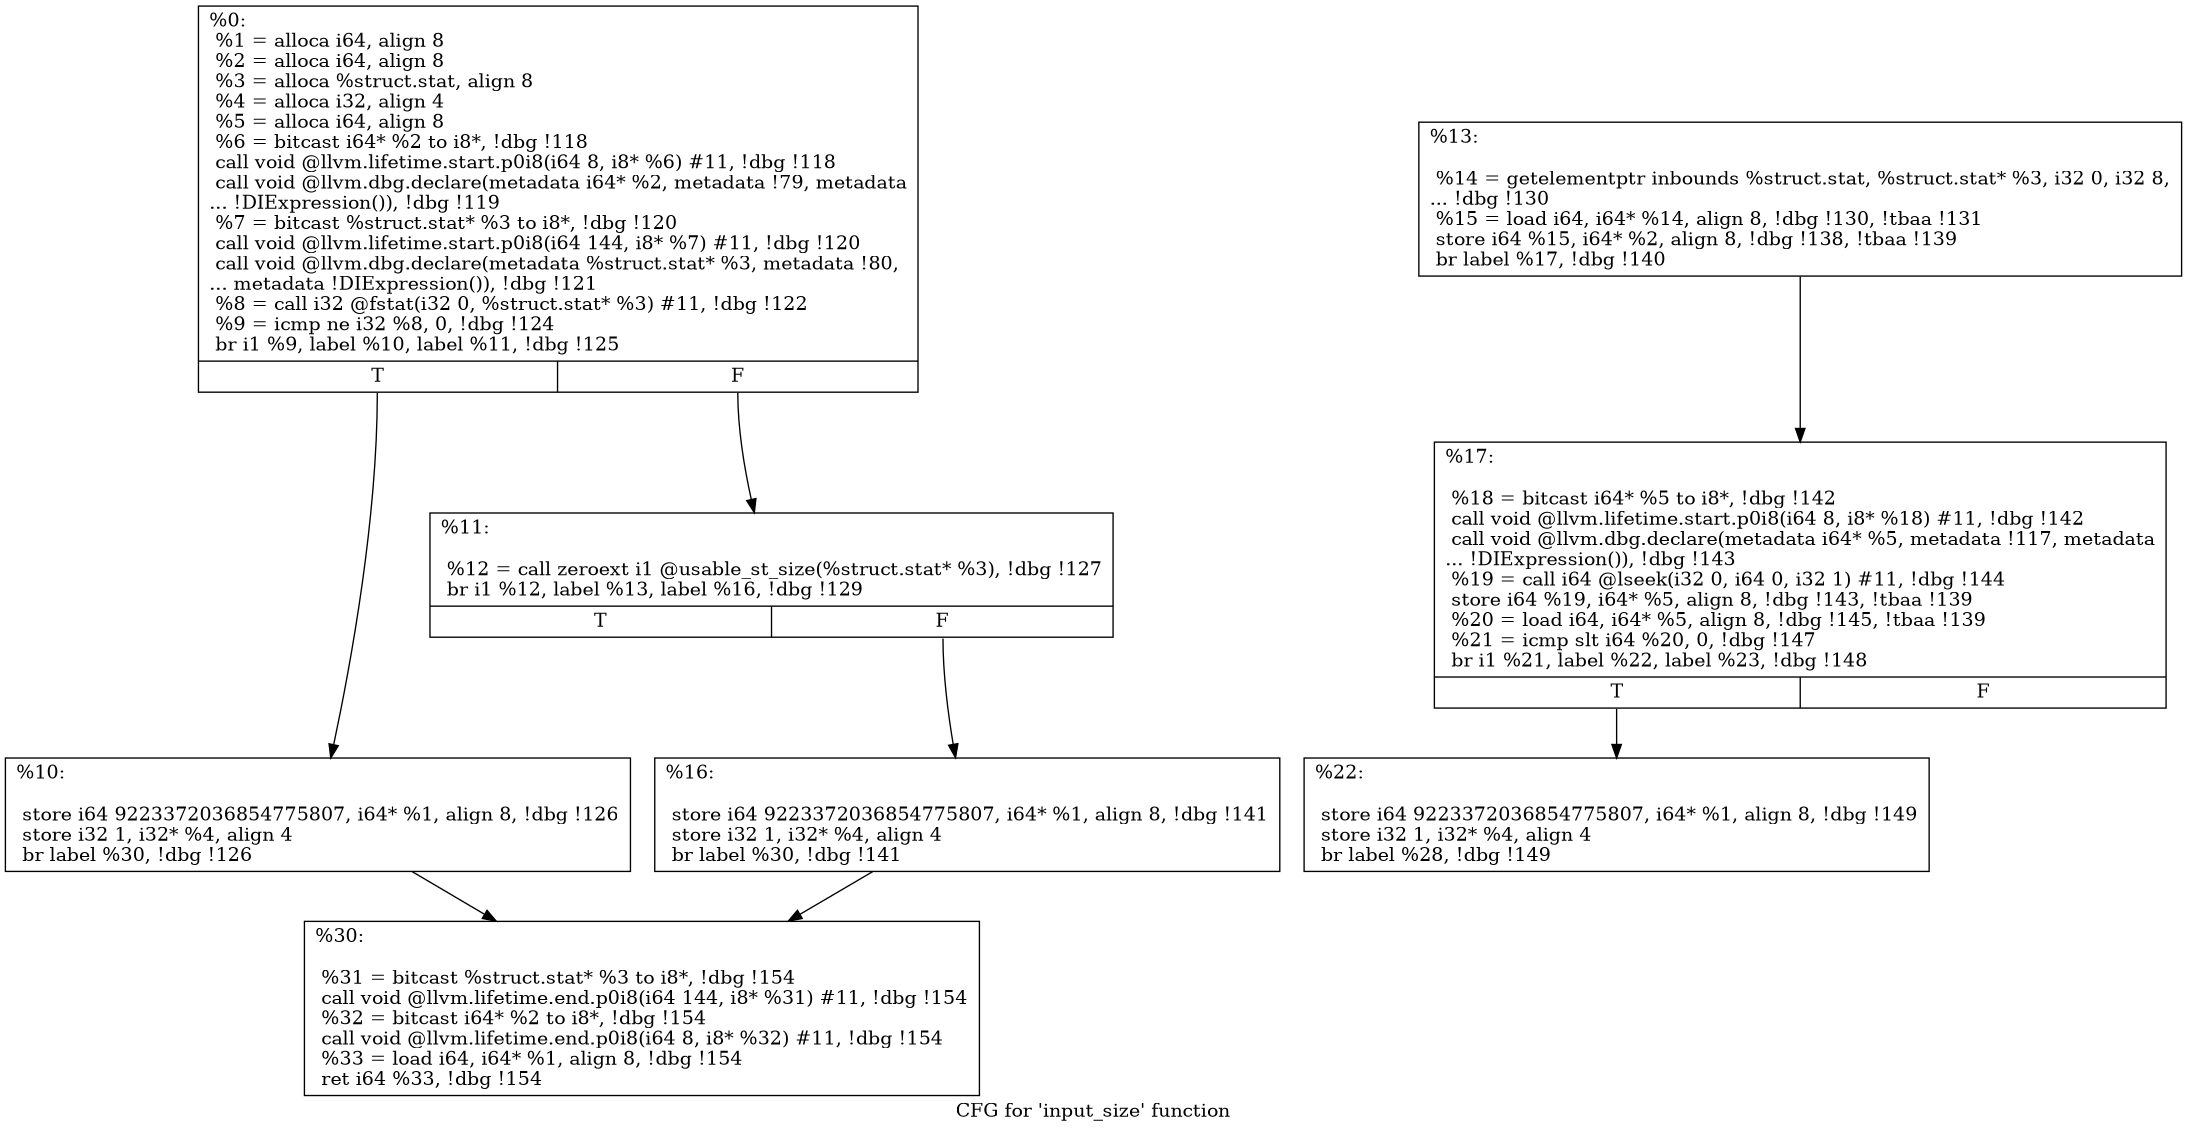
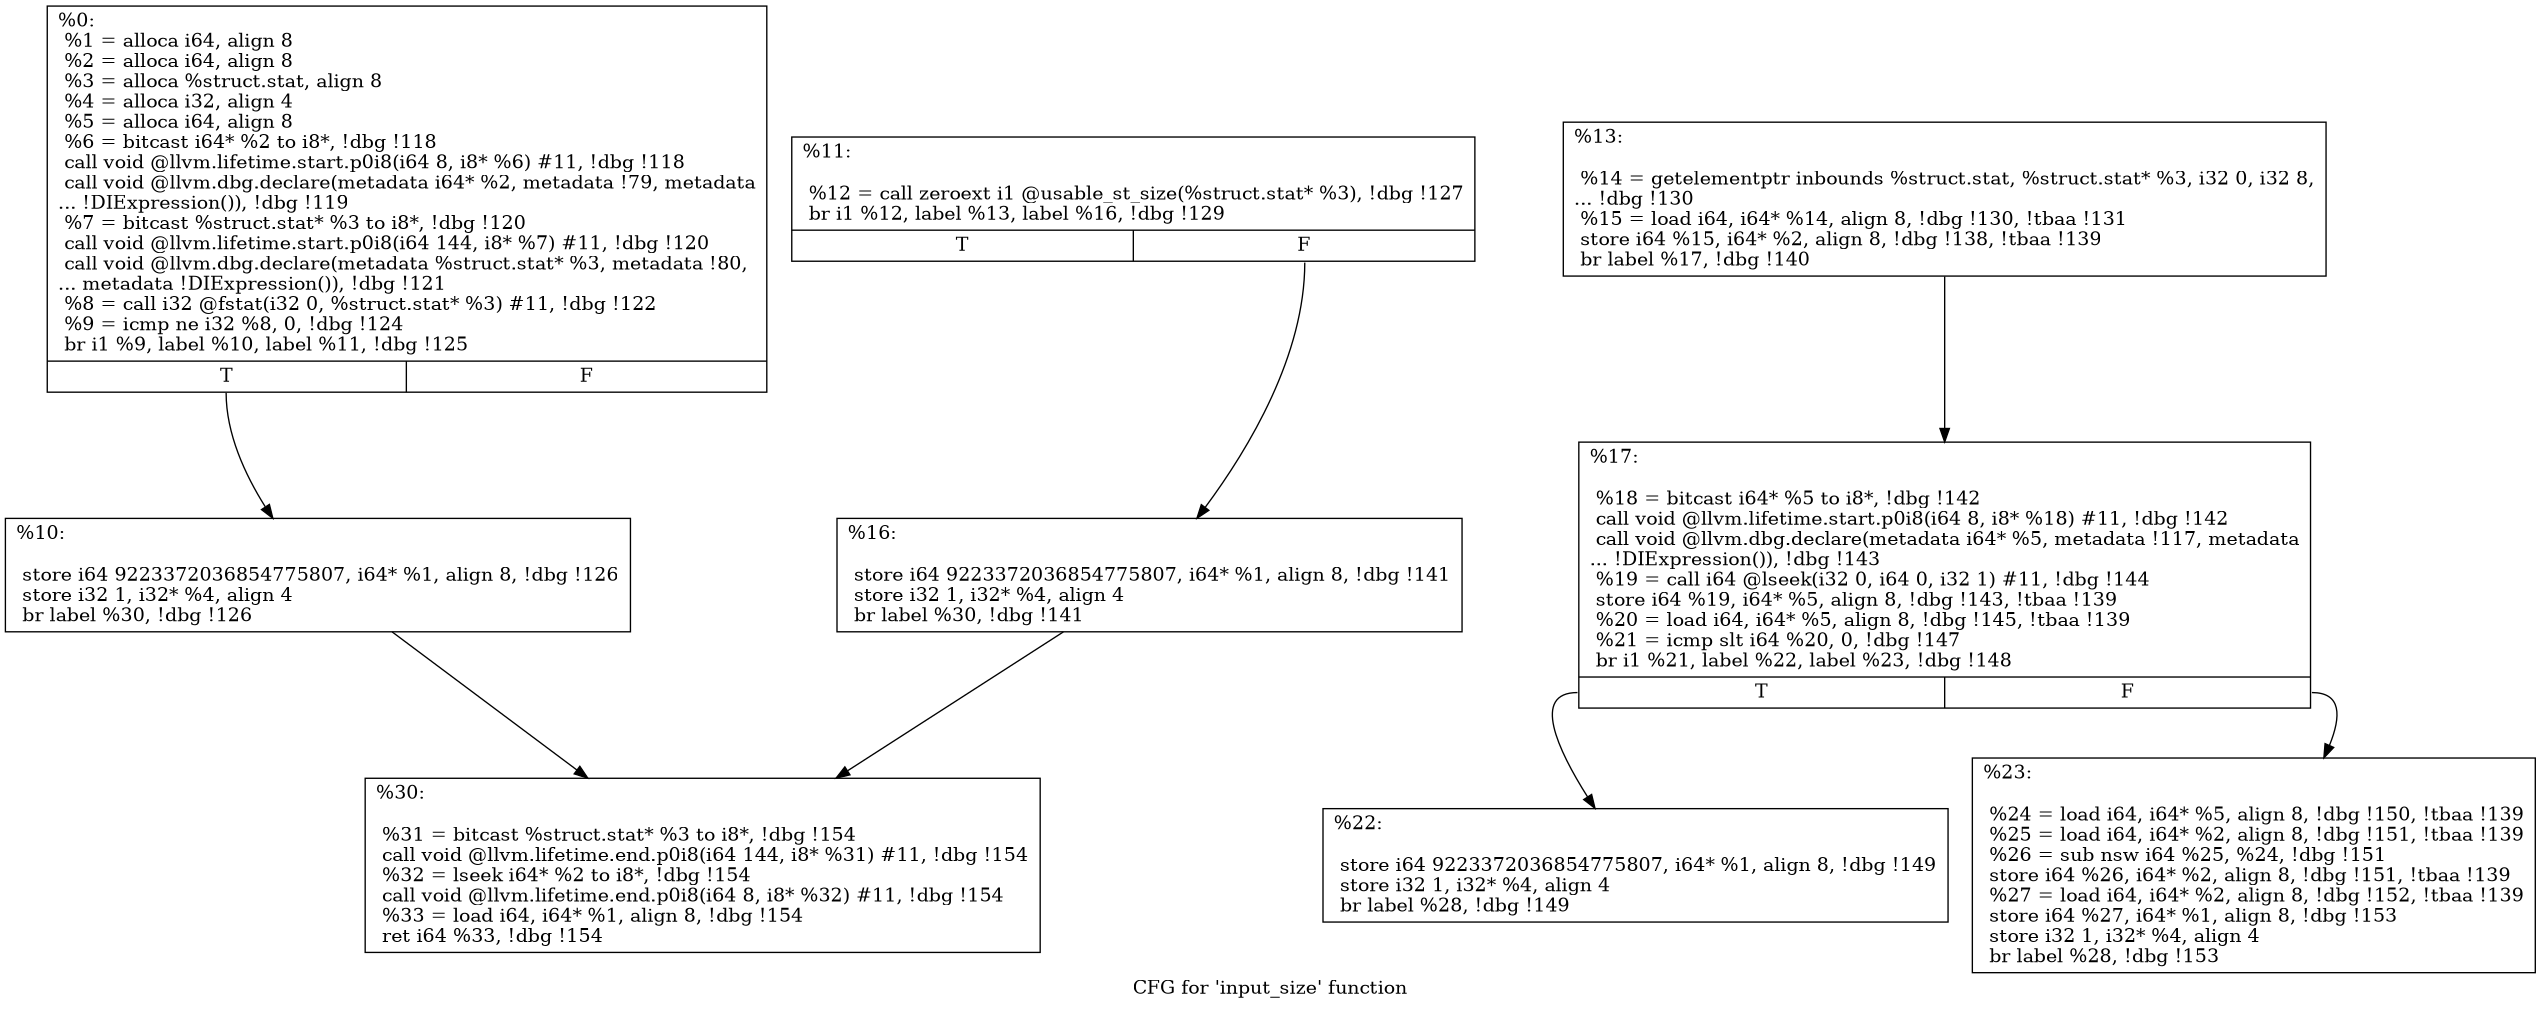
  digraph {
    label="CFG for 'input_size' function"
    node [shape=record]
    n1 [label="{%0:\l  %1 = alloca i64, align 8\l  %2 = alloca i64, align 8\l  %3 = alloca %struct.stat, align 8\l  %4 = alloca i32, align 4\l  %5 = alloca i64, align 8\l  %6 = bitcast i64* %2 to i8*, !dbg !118\l  call void @llvm.lifetime.start.p0i8(i64 8, i8* %6) #11, !dbg !118\l  call void @llvm.dbg.declare(metadata i64* %2, metadata !79, metadata\l... !DIExpression()), !dbg !119\l  %7 = bitcast %struct.stat* %3 to i8*, !dbg !120\l  call void @llvm.lifetime.start.p0i8(i64 144, i8* %7) #11, !dbg !120\l  call void @llvm.dbg.declare(metadata %struct.stat* %3, metadata !80,\l... metadata !DIExpression()), !dbg !121\l  %8 = call i32 @fstat(i32 0, %struct.stat* %3) #11, !dbg !122\l  %9 = icmp ne i32 %8, 0, !dbg !124\l  br i1 %9, label %10, label %11, !dbg !125\l|{<s0>T|<s1>F}}"]
    n2 [label="{%10:\l\l  store i64 9223372036854775807, i64* %1, align 8, !dbg !126\l  store i32 1, i32* %4, align 4\l  br label %30, !dbg !126\l}"]
    n3 [label="{%11:\l\l  %12 = call zeroext i1 @usable_st_size(%struct.stat* %3), !dbg !127\l  br i1 %12, label %13, label %16, !dbg !129\l|{<s0>T|<s1>F}}"]
-   n4 [label="{%30:\l\l  %31 = bitcast %struct.stat* %3 to i8*, !dbg !154\l  call void @llvm.lifetime.end.p0i8(i64 144, i8* %31) #11, !dbg !154\l  %32 = bitcast i64* %2 to i8*, !dbg !154\l  call void @llvm.lifetime.end.p0i8(i64 8, i8* %32) #11, !dbg !154\l  %33 = load i64, i64* %1, align 8, !dbg !154\l  ret i64 %33, !dbg !154\l}"]
+   n4 [label="{%30:\l\l  %31 = bitcast %struct.stat* %3 to i8*, !dbg !154\l  call void @llvm.lifetime.end.p0i8(i64 144, i8* %31) #11, !dbg !154\l  %32 = lseek i64* %2 to i8*, !dbg !154\l  call void @llvm.lifetime.end.p0i8(i64 8, i8* %32) #11, !dbg !154\l  %33 = load i64, i64* %1, align 8, !dbg !154\l  ret i64 %33, !dbg !154\l}"]
    n5 [label="{%16:\l\l  store i64 9223372036854775807, i64* %1, align 8, !dbg !141\l  store i32 1, i32* %4, align 4\l  br label %30, !dbg !141\l}"]
    n6 [label="{%13:\l\l  %14 = getelementptr inbounds %struct.stat, %struct.stat* %3, i32 0, i32 8,\l... !dbg !130\l  %15 = load i64, i64* %14, align 8, !dbg !130, !tbaa !131\l  store i64 %15, i64* %2, align 8, !dbg !138, !tbaa !139\l  br label %17, !dbg !140\l}"]
    n7 [label="{%17:\l\l  %18 = bitcast i64* %5 to i8*, !dbg !142\l  call void @llvm.lifetime.start.p0i8(i64 8, i8* %18) #11, !dbg !142\l  call void @llvm.dbg.declare(metadata i64* %5, metadata !117, metadata\l... !DIExpression()), !dbg !143\l  %19 = call i64 @lseek(i32 0, i64 0, i32 1) #11, !dbg !144\l  store i64 %19, i64* %5, align 8, !dbg !143, !tbaa !139\l  %20 = load i64, i64* %5, align 8, !dbg !145, !tbaa !139\l  %21 = icmp slt i64 %20, 0, !dbg !147\l  br i1 %21, label %22, label %23, !dbg !148\l|{<s0>T|<s1>F}}"]
    n8 [label="{%22:\l\l  store i64 9223372036854775807, i64* %1, align 8, !dbg !149\l  store i32 1, i32* %4, align 4\l  br label %28, !dbg !149\l}"]
+   n9 [label="{%23:\l\l  %24 = load i64, i64* %5, align 8, !dbg !150, !tbaa !139\l  %25 = load i64, i64* %2, align 8, !dbg !151, !tbaa !139\l  %26 = sub nsw i64 %25, %24, !dbg !151\l  store i64 %26, i64* %2, align 8, !dbg !151, !tbaa !139\l  %27 = load i64, i64* %2, align 8, !dbg !152, !tbaa !139\l  store i64 %27, i64* %1, align 8, !dbg !153\l  store i32 1, i32* %4, align 4\l  br label %28, !dbg !153\l}"]
    n1 -> n2 [tailport=s0]
-   n1 -> n3 [tailport=s1]
    n2 -> n4
    n3 -> n5 [tailport=s1]
    n5 -> n4
    n6 -> n7
    n7 -> n8 [tailport=s0]
+   n7 -> n9 [tailport=s1]
  }
